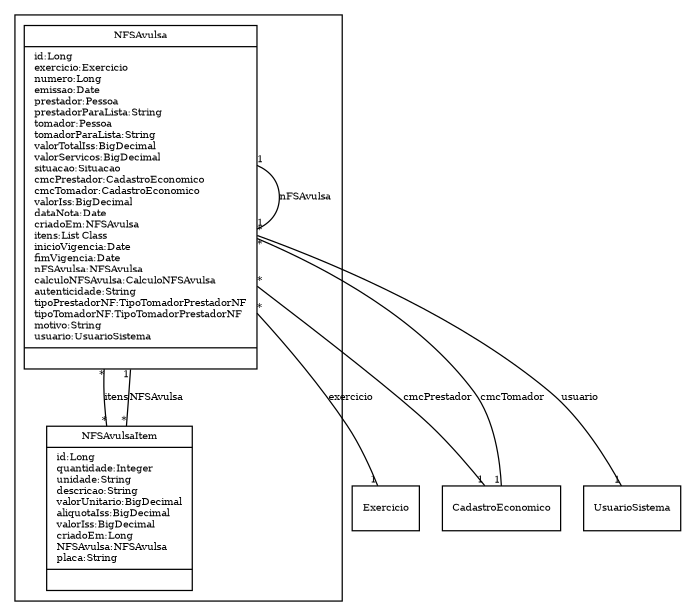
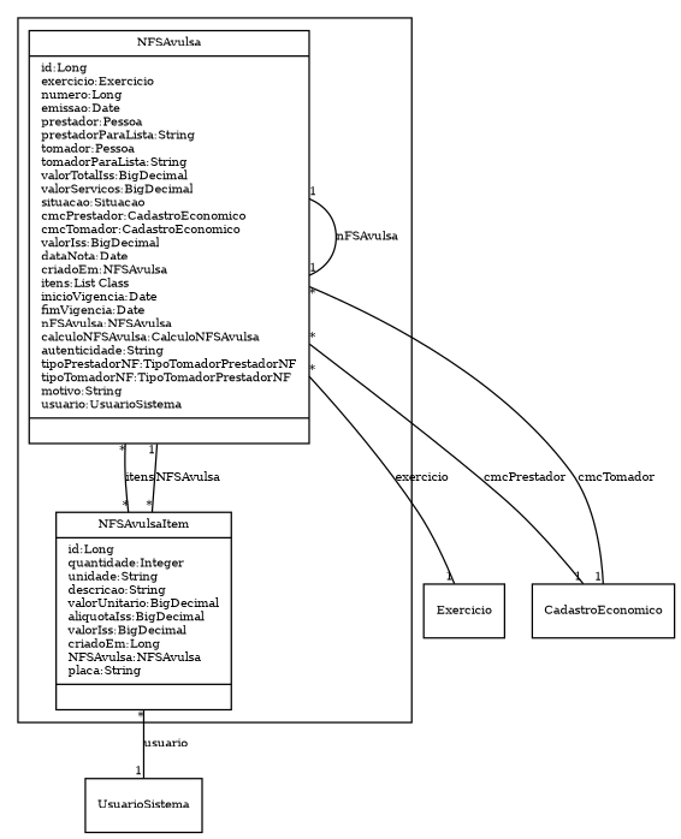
  digraph {
    fontname="Times-Roman"
    fontsize=8
    node [fontname="Times-Roman" fontsize=8 shape=record]
    edge [arrowhead=none fontname="Times-Roman" fontsize=8 headlabel=1 taillabel="*"]
    n1 [label="{NFSAvulsa|id:Long\lexercicio:Exercicio\lnumero:Long\lemissao:Date\lprestador:Pessoa\lprestadorParaLista:String\ltomador:Pessoa\ltomadorParaLista:String\lvalorTotalIss:BigDecimal\lvalorServicos:BigDecimal\lsituacao:Situacao\lcmcPrestador:CadastroEconomico\lcmcTomador:CadastroEconomico\lvalorIss:BigDecimal\ldataNota:Date\lcriadoEm:NFSAvulsa\litens:List Class\linicioVigencia:Date\lfimVigencia:Date\lnFSAvulsa:NFSAvulsa\lcalculoNFSAvulsa:CalculoNFSAvulsa\lautenticidade:String\ltipoPrestadorNF:TipoTomadorPrestadorNF\ltipoTomadorNF:TipoTomadorPrestadorNF\lmotivo:String\lusuario:UsuarioSistema\l|\l}"]
    n2 [label="{NFSAvulsaItem|id:Long\lquantidade:Integer\lunidade:String\ldescricao:String\lvalorUnitario:BigDecimal\laliquotaIss:BigDecimal\lvalorIss:BigDecimal\lcriadoEm:Long\lNFSAvulsa:NFSAvulsa\lplaca:String\l|\l}"]
    Exercicio
    CadastroEconomico
    UsuarioSistema
    subgraph cluster_1 {
      n1
      n2
    }
    n1 -> n1 [label=nFSAvulsa taillabel=1]
    n1 -> n2 [headlabel="*" label=itens]
    n1 -> Exercicio [label=exercicio]
    n1 -> CadastroEconomico [label=cmcPrestador]
    n1 -> CadastroEconomico [label=cmcTomador]
-   n1 -> UsuarioSistema [label=usuario]
+   n2 -> UsuarioSistema [label=usuario]
    n2 -> n1 [label=NFSAvulsa]
  }
